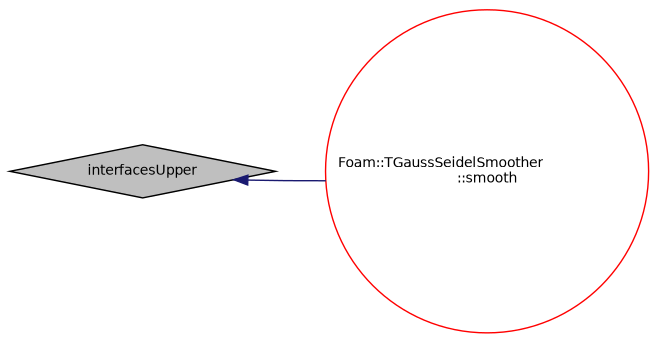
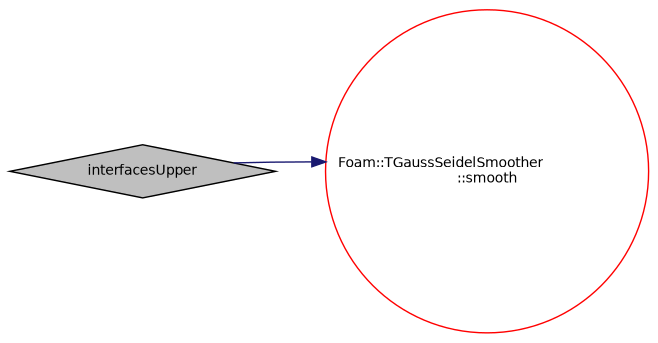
  digraph {
    rankdir=LR
    node [fontname=Helvetica fontsize=10]
    n1 [color=black fillcolor=grey75 fontcolor=black height=0.2 label=interfacesUpper shape=diamond style=filled width=0.4]
    n2 [color=red height=0.2 label="Foam::TGaussSeidelSmoother\l::smooth" shape=circle width=0.4]
-   n1 -> n2 [color=midnightblue dir=back fontname=Helvetica fontsize=10 labelfontname=Helvetica labelfontsize=10 style=solid]
+   n2 -> n1 [color=midnightblue dir=back fontname=Helvetica fontsize=10 labelfontname=Helvetica labelfontsize=10 style=solid]
  }
